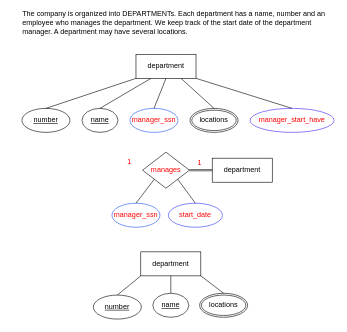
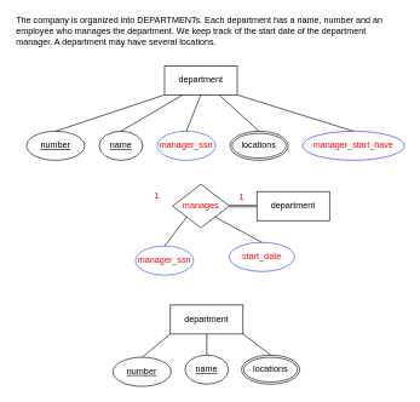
  <mxCell id="0" />
  <mxCell id="1" parent="0" />
- <mxCell id="2" value="&lt;div&gt;The company is organized into DEPARTMENTs. Each department has a name, number and an employee who manages the department. We keep track of the start date of the department manager. A department may have several locations.&lt;/div&gt;&lt;div&gt;&lt;br&gt;&lt;/div&gt;" style="text;html=1;strokeColor=none;fillColor=none;align=left;verticalAlign=middle;whiteSpace=wrap;rounded=0;" parent="1" vertex="1"><mxGeometry x="35" y="15" width="516" height="58" as="geometry" /></mxCell>
+ <mxCell id="2" value="&lt;div&gt;The company is organized into DEPARTMENTs. Each department has a name, number and an employee who manages the department. We keep track of the start date of the department manager. A department may have several locations.&lt;/div&gt;&lt;div&gt;&lt;br&gt;&lt;/div&gt;" style="text;html=1;strokeColor=none;fillColor=none;align=left;verticalAlign=middle;whiteSpace=wrap;rounded=0;" parent="1" vertex="1"><mxGeometry x="20" y="20" width="516" height="58" as="geometry" /></mxCell>
  <mxCell id="3" value="department" style="whiteSpace=wrap;html=1;align=center;" parent="1" vertex="1"><mxGeometry x="353" y="263" width="100" height="40" as="geometry" /></mxCell>
  <mxCell id="4" value="manages" style="shape=rhombus;perimeter=rhombusPerimeter;whiteSpace=wrap;html=1;align=center;fontColor=#ff0000;" parent="1" vertex="1"><mxGeometry x="237" y="253" width="78" height="60" as="geometry" /></mxCell>
  <mxCell id="5" value="" style="endArrow=none;html=1;rounded=0;exitX=0;exitY=0.5;exitDx=0;exitDy=0;entryX=1;entryY=0.5;entryDx=0;entryDy=0;" parent="1" edge="1"><mxGeometry width="50" height="50" relative="1" as="geometry"><mxPoint x="353" y="282" as="sourcePoint" /><mxPoint x="315" y="282" as="targetPoint" /></mxGeometry></mxCell>
  <mxCell id="6" value="department" style="whiteSpace=wrap;html=1;align=center;" parent="1" vertex="1"><mxGeometry x="226" y="90" width="100" height="40" as="geometry" /></mxCell>
  <mxCell id="7" value="number" style="ellipse;whiteSpace=wrap;html=1;align=center;fontStyle=4;" parent="1" vertex="1"><mxGeometry x="36" y="180" width="80" height="40" as="geometry" /></mxCell>
  <mxCell id="8" value="name" style="ellipse;whiteSpace=wrap;html=1;align=center;fontStyle=4;" parent="1" vertex="1"><mxGeometry x="136" y="180" width="60" height="40" as="geometry" /></mxCell>
  <mxCell id="9" value="locations" style="ellipse;shape=doubleEllipse;margin=3;whiteSpace=wrap;html=1;align=center;" parent="1" vertex="1"><mxGeometry x="316" y="180" width="80" height="40" as="geometry" /></mxCell>
  <mxCell id="10" value="manager_ssn" style="ellipse;whiteSpace=wrap;html=1;align=center;strokeColor=#2255ec;fontColor=#ff0000;" parent="1" vertex="1"><mxGeometry x="216" y="180" width="80" height="40" as="geometry" /></mxCell>
  <mxCell id="11" value="manager_start_have" style="ellipse;whiteSpace=wrap;html=1;align=center;fontColor=#ff0000;strokeColor=#4128fb;" parent="1" vertex="1"><mxGeometry x="416" y="180" width="140" height="40" as="geometry" /></mxCell>
  <mxCell id="12" value="" style="endArrow=none;html=1;rounded=0;exitX=0.5;exitY=0;exitDx=0;exitDy=0;entryX=0;entryY=1;entryDx=0;entryDy=0;" parent="1" source="7" target="6" edge="1"><mxGeometry width="50" height="50" relative="1" as="geometry"><mxPoint x="156" y="180" as="sourcePoint" /><mxPoint x="206" y="130" as="targetPoint" /></mxGeometry></mxCell>
  <mxCell id="13" value="" style="endArrow=none;html=1;rounded=0;exitX=0.5;exitY=0;exitDx=0;exitDy=0;entryX=0.25;entryY=1;entryDx=0;entryDy=0;" parent="1" source="8" target="6" edge="1"><mxGeometry width="50" height="50" relative="1" as="geometry"><mxPoint x="86" y="190" as="sourcePoint" /><mxPoint x="216" y="140" as="targetPoint" /></mxGeometry></mxCell>
  <mxCell id="14" value="" style="endArrow=none;html=1;rounded=0;exitX=0.5;exitY=0;exitDx=0;exitDy=0;entryX=0.5;entryY=1;entryDx=0;entryDy=0;" parent="1" source="10" target="6" edge="1"><mxGeometry width="50" height="50" relative="1" as="geometry"><mxPoint x="116" y="220" as="sourcePoint" /><mxPoint x="246" y="170" as="targetPoint" /></mxGeometry></mxCell>
  <mxCell id="15" value="" style="endArrow=none;html=1;rounded=0;exitX=0.5;exitY=0;exitDx=0;exitDy=0;entryX=0.75;entryY=1;entryDx=0;entryDy=0;" parent="1" source="9" target="6" edge="1"><mxGeometry width="50" height="50" relative="1" as="geometry"><mxPoint x="126" y="230" as="sourcePoint" /><mxPoint x="256" y="180" as="targetPoint" /></mxGeometry></mxCell>
  <mxCell id="16" value="" style="endArrow=none;html=1;rounded=0;exitX=1;exitY=1;exitDx=0;exitDy=0;entryX=0.5;entryY=0;entryDx=0;entryDy=0;" parent="1" source="6" target="11" edge="1"><mxGeometry width="50" height="50" relative="1" as="geometry"><mxPoint x="136" y="240" as="sourcePoint" /><mxPoint x="266" y="190" as="targetPoint" /></mxGeometry></mxCell>
  <mxCell id="17" value="" style="endArrow=none;html=1;rounded=0;exitX=0;exitY=0.5;exitDx=0;exitDy=0;entryX=1;entryY=0.5;entryDx=0;entryDy=0;" parent="1" edge="1"><mxGeometry width="50" height="50" relative="1" as="geometry"><mxPoint x="353" y="284" as="sourcePoint" /><mxPoint x="315" y="284" as="targetPoint" /></mxGeometry></mxCell>
  <mxCell id="18" value="&lt;div&gt;1&lt;/div&gt;" style="text;html=1;strokeColor=none;fillColor=none;align=left;verticalAlign=middle;whiteSpace=wrap;rounded=0;fontColor=#ff0000;" parent="1" vertex="1"><mxGeometry x="210" y="263" width="19" height="14" as="geometry" /></mxCell>
  <mxCell id="19" value="&lt;div&gt;1&lt;/div&gt;" style="text;html=1;strokeColor=none;fillColor=none;align=left;verticalAlign=middle;whiteSpace=wrap;rounded=0;fontColor=#ff0000;" parent="1" vertex="1"><mxGeometry x="327" y="263" width="13" height="16" as="geometry" /></mxCell>
- <mxCell id="20" value="start_date" style="ellipse;whiteSpace=wrap;html=1;align=center;fontColor=#ff0000;strokeColor=#2b39f7;" parent="1" vertex="1"><mxGeometry x="280" y="338" width="90" height="40" as="geometry" /></mxCell>
+ <mxCell id="20" value="start_date" style="ellipse;whiteSpace=wrap;html=1;align=center;fontColor=#ff0000;strokeColor=#2b39f7;" parent="1" vertex="1"><mxGeometry x="315" y="333" width="90" height="40" as="geometry" /></mxCell>
  <mxCell id="21" value="" style="endArrow=none;html=1;rounded=0;exitX=0.5;exitY=0;exitDx=0;exitDy=0;entryX=1;entryY=1;entryDx=0;entryDy=0;" parent="1" source="20" target="4" edge="1"><mxGeometry width="50" height="50" relative="1" as="geometry"><mxPoint x="266" y="190" as="sourcePoint" /><mxPoint x="286" y="140" as="targetPoint" /></mxGeometry></mxCell>
  <mxCell id="22" value="department" style="whiteSpace=wrap;html=1;align=center;" parent="1" vertex="1"><mxGeometry x="234" y="419" width="100" height="40" as="geometry" /></mxCell>
  <mxCell id="23" value="number" style="ellipse;whiteSpace=wrap;html=1;align=center;fontStyle=4;" parent="1" vertex="1"><mxGeometry x="155" y="491" width="80" height="40" as="geometry" /></mxCell>
  <mxCell id="24" value="name" style="ellipse;whiteSpace=wrap;html=1;align=center;fontStyle=4;" parent="1" vertex="1"><mxGeometry x="254" y="488" width="60" height="40" as="geometry" /></mxCell>
  <mxCell id="25" value="locations" style="ellipse;shape=doubleEllipse;margin=3;whiteSpace=wrap;html=1;align=center;" parent="1" vertex="1"><mxGeometry x="332" y="488" width="80" height="40" as="geometry" /></mxCell>
  <mxCell id="26" value="manager_ssn" style="ellipse;whiteSpace=wrap;html=1;align=center;strokeColor=#2255ec;fontColor=#ff0000;" parent="1" vertex="1"><mxGeometry x="186" y="338" width="80" height="40" as="geometry" /></mxCell>
  <mxCell id="27" value="" style="endArrow=none;html=1;rounded=0;exitX=0.5;exitY=0;exitDx=0;exitDy=0;entryX=0;entryY=1;entryDx=0;entryDy=0;" parent="1" source="23" target="22" edge="1"><mxGeometry width="50" height="50" relative="1" as="geometry"><mxPoint x="164" y="488" as="sourcePoint" /><mxPoint x="214" y="438" as="targetPoint" /></mxGeometry></mxCell>
  <mxCell id="28" value="" style="endArrow=none;html=1;rounded=0;exitX=0.5;exitY=0;exitDx=0;exitDy=0;entryX=0;entryY=1;entryDx=0;entryDy=0;" parent="1" source="26" target="4" edge="1"><mxGeometry width="50" height="50" relative="1" as="geometry"><mxPoint x="118" y="528" as="sourcePoint" /><mxPoint x="304" y="440" as="targetPoint" /></mxGeometry></mxCell>
  <mxCell id="29" value="" style="endArrow=none;html=1;rounded=0;exitX=0.5;exitY=0;exitDx=0;exitDy=0;entryX=1;entryY=1;entryDx=0;entryDy=0;" parent="1" source="25" target="22" edge="1"><mxGeometry width="50" height="50" relative="1" as="geometry"><mxPoint x="134" y="538" as="sourcePoint" /><mxPoint x="264" y="488" as="targetPoint" /></mxGeometry></mxCell>
  <mxCell id="30" value="" style="endArrow=none;html=1;rounded=0;exitX=0.5;exitY=0;exitDx=0;exitDy=0;entryX=0.5;entryY=1;entryDx=0;entryDy=0;" parent="1" source="24" target="22" edge="1"><mxGeometry width="50" height="50" relative="1" as="geometry"><mxPoint x="426" y="498" as="sourcePoint" /><mxPoint x="344" y="448" as="targetPoint" /></mxGeometry></mxCell>
